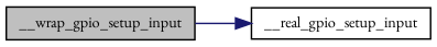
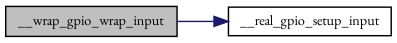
  digraph {
    rankdir=LR
    fontname="EB Garamond"
    node [color=black fontname="EB Garamond" fontsize=10 shape=record style=filled]
-   n1 [fillcolor=grey75 fontcolor=black height=0.2 label=__wrap_gpio_setup_input width=0.4]
+   n1 [fillcolor=grey75 fontcolor=black height=0.2 label=__wrap_gpio_wrap_input width=0.4]
    n2 [fillcolor=white height=0.2 label=__real_gpio_setup_input width=0.4]
    n1 -> n2 [color=midnightblue fontname="EB Garamond" fontsize=10 labelfontname=FreeSans labelfontsize=10 style=solid]
  }
